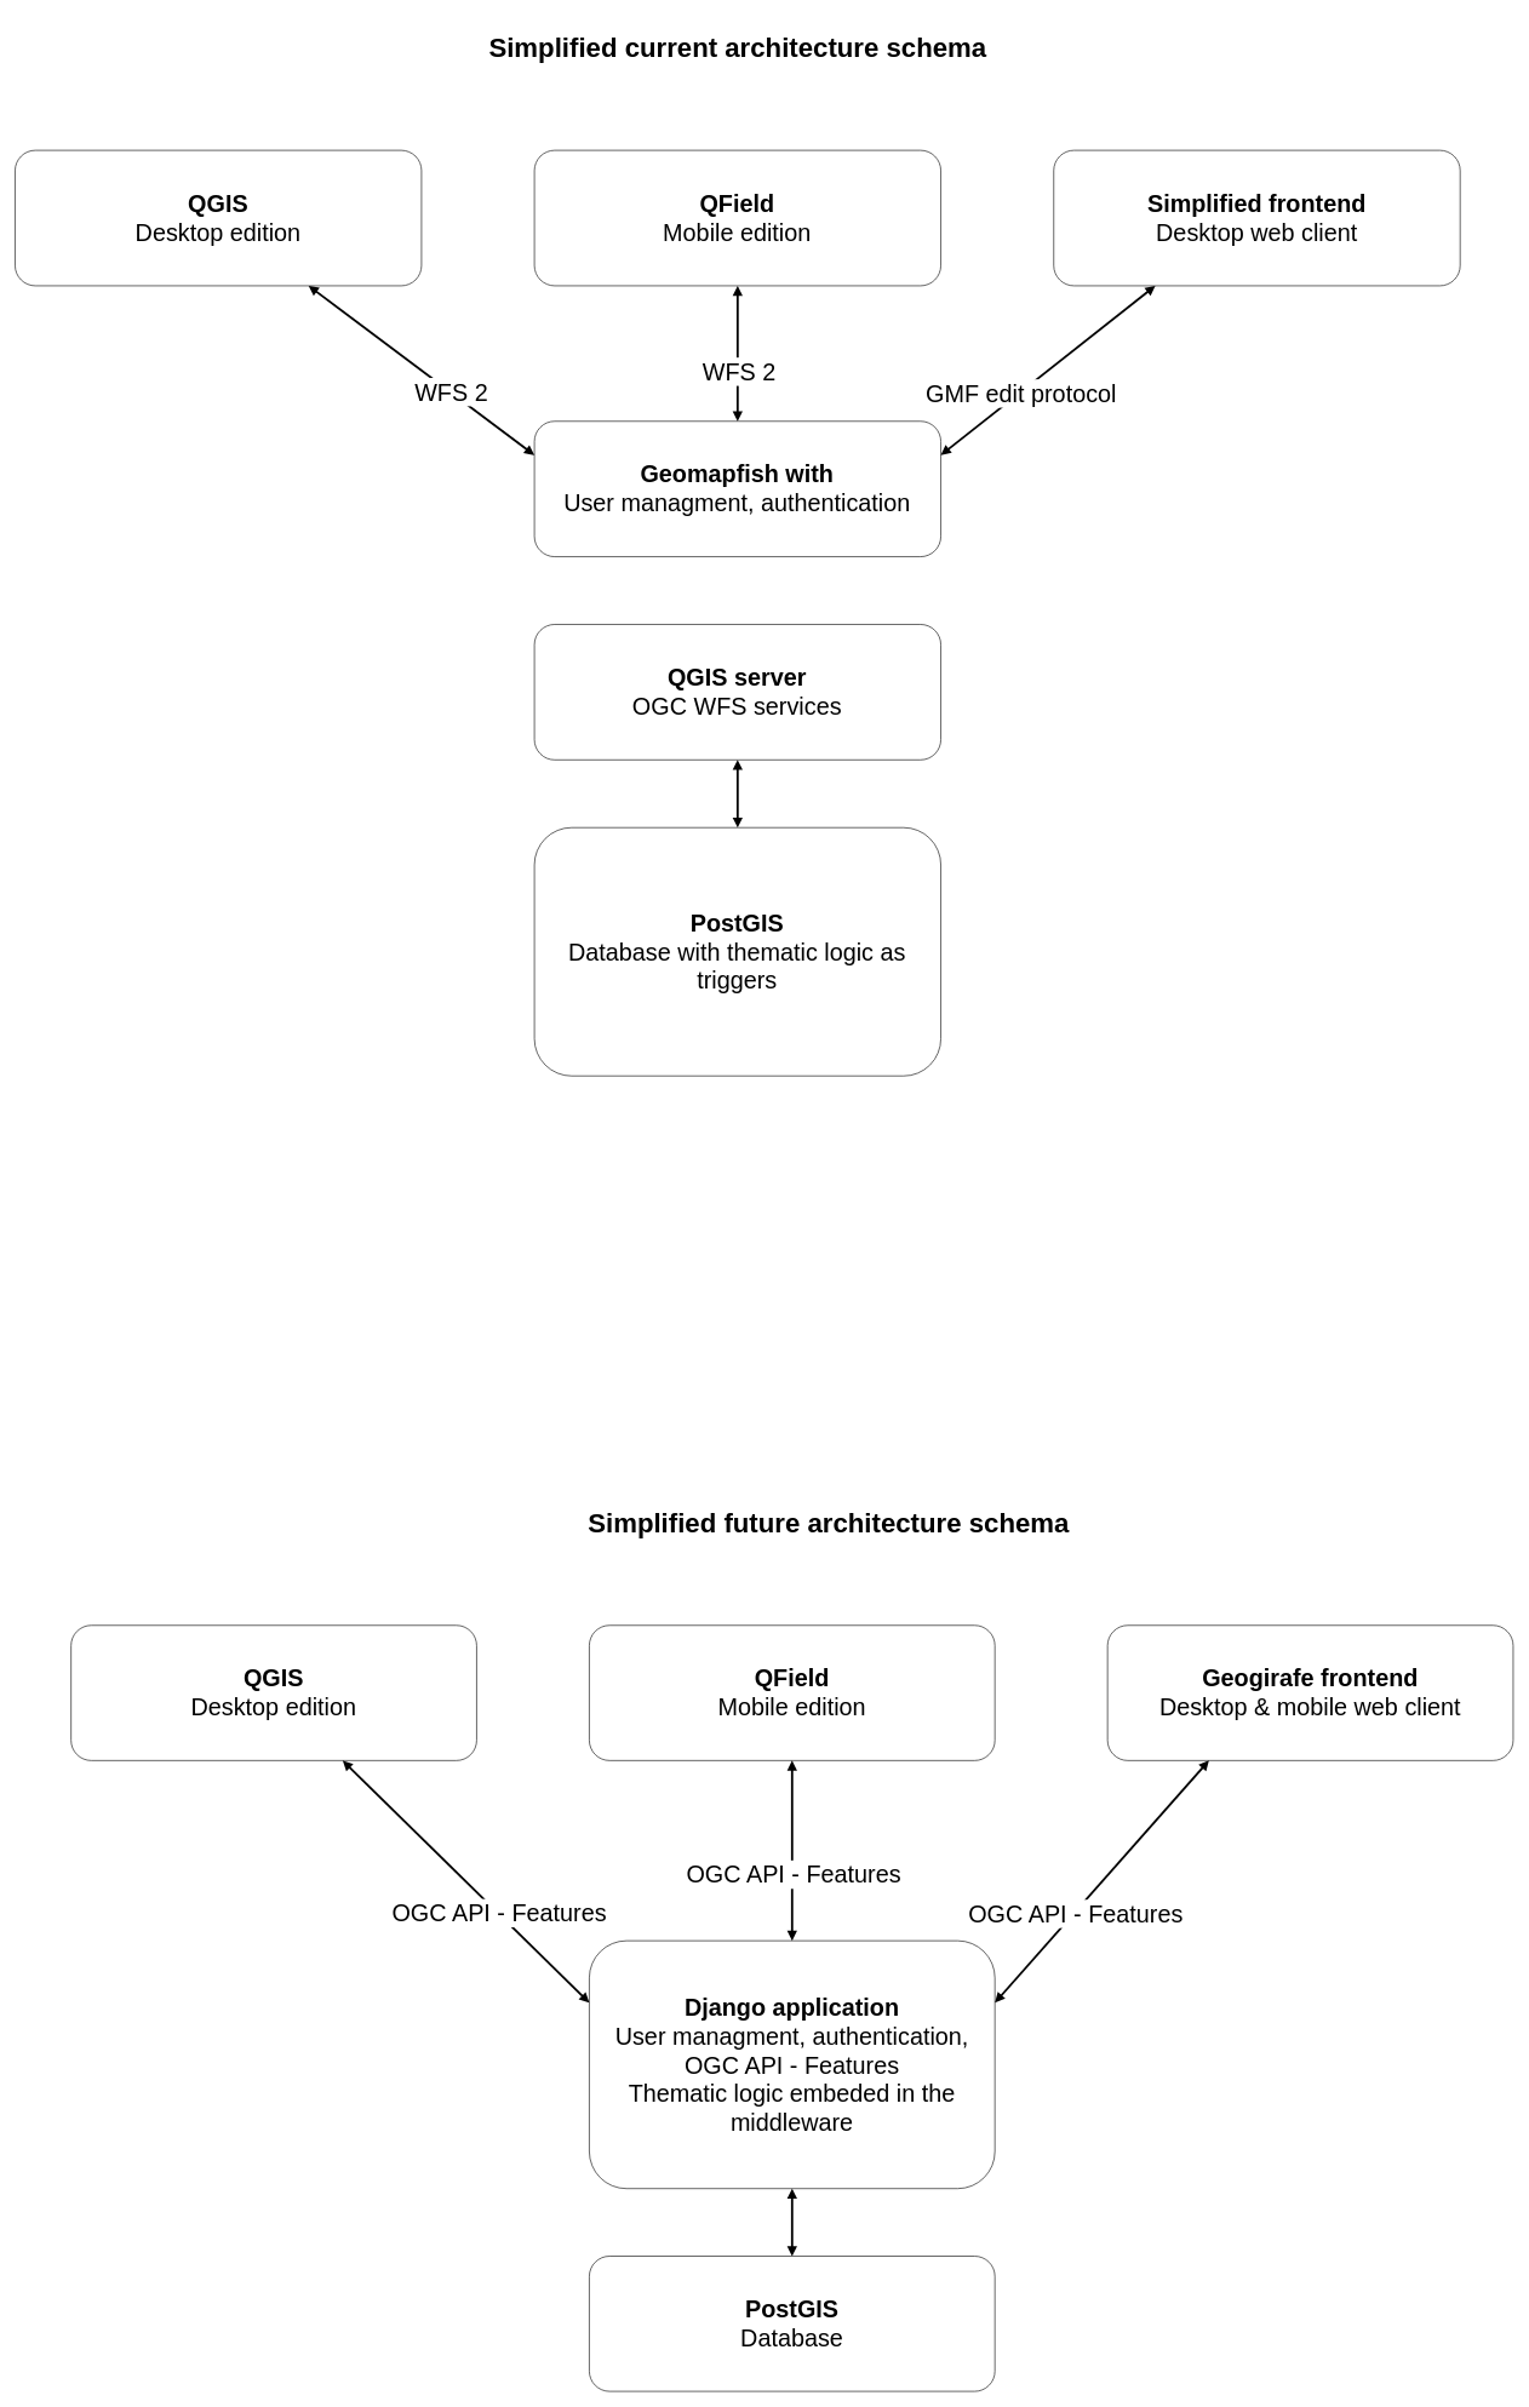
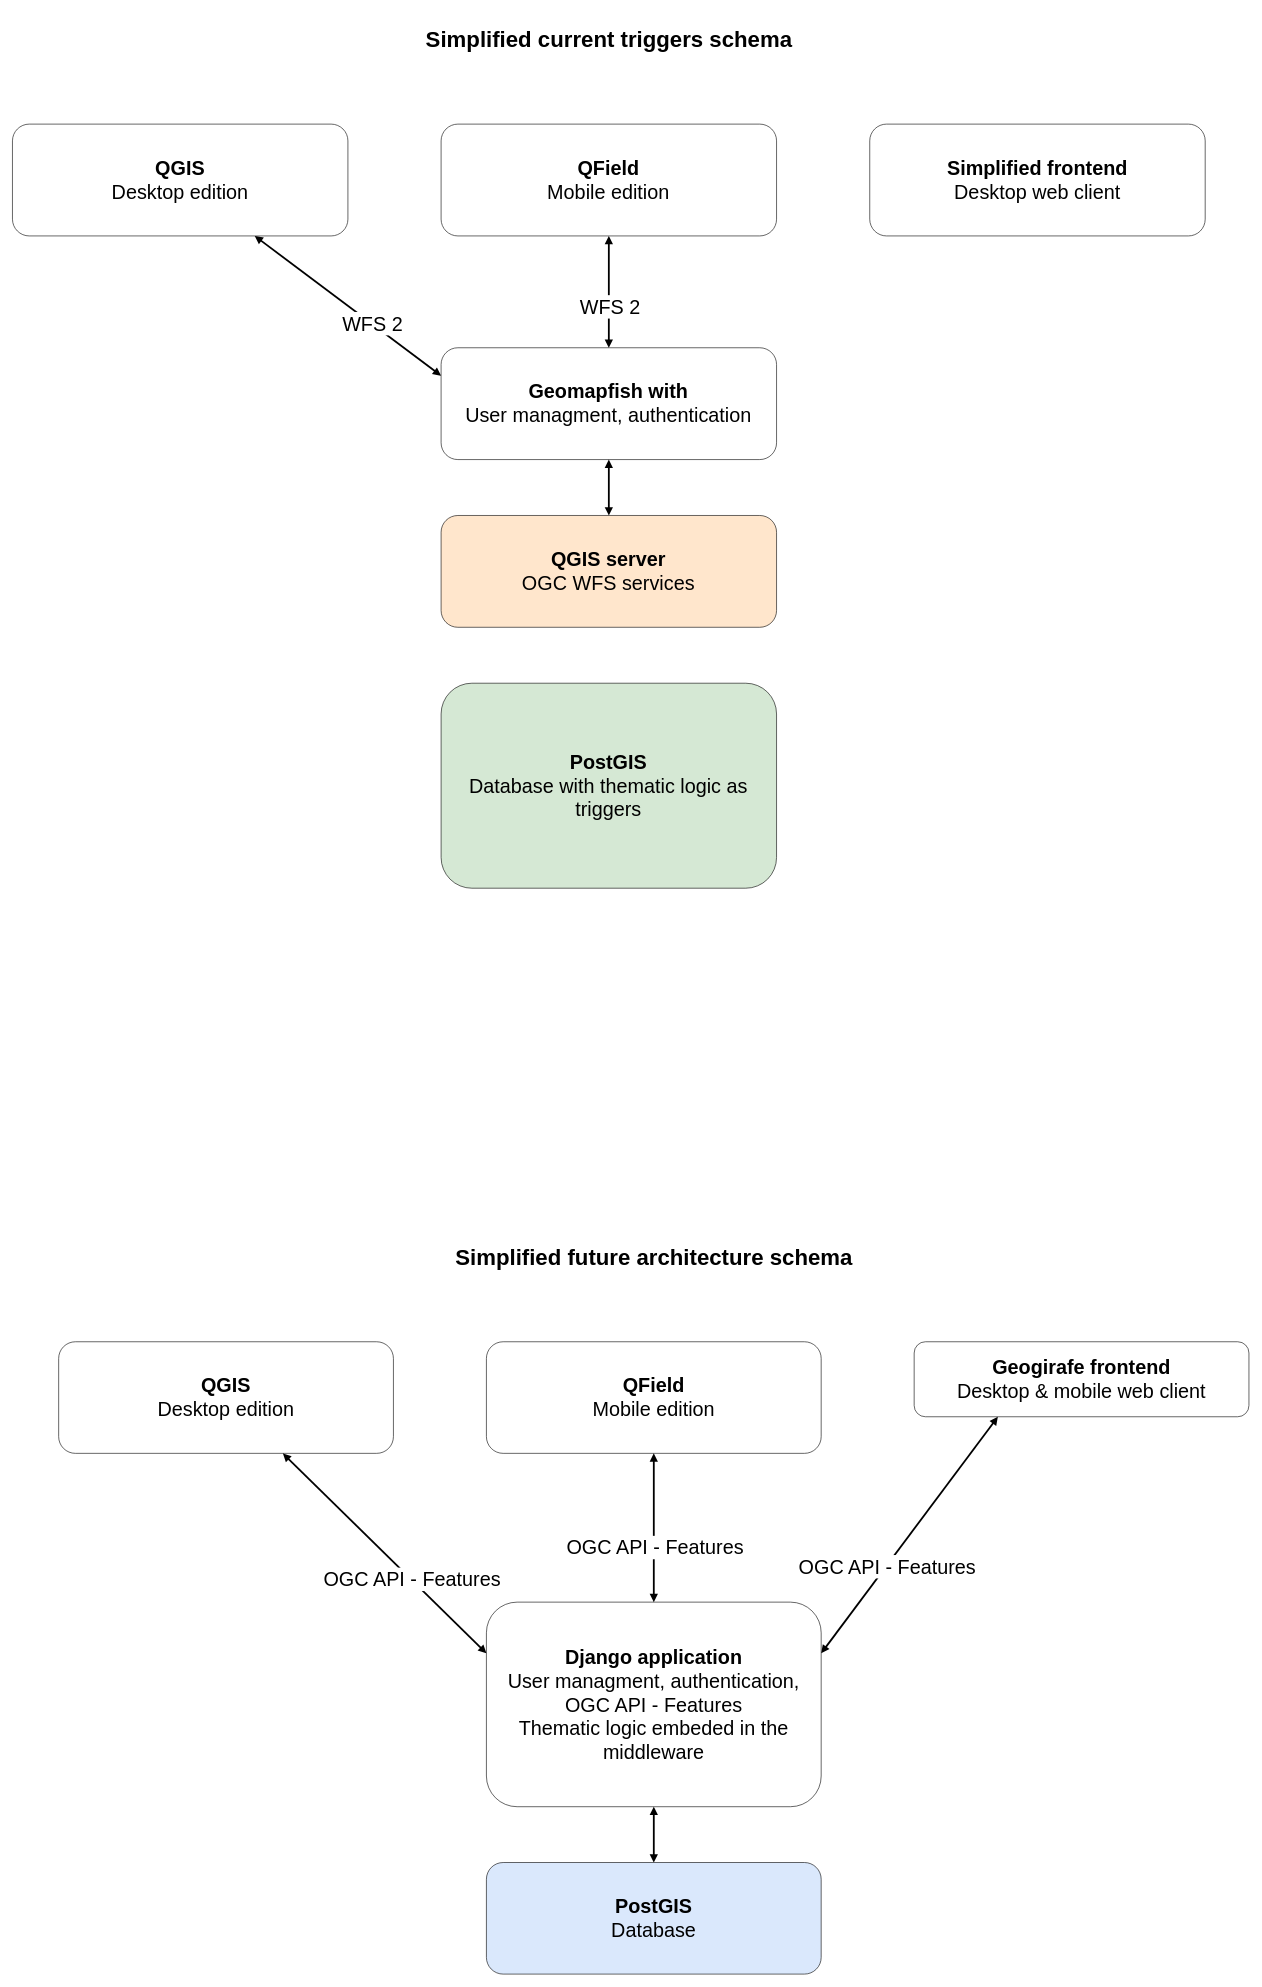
  <mxCell id="0" />
  <mxCell id="1" parent="0" />
  <mxCell id="2" value="&lt;b style=&quot;font-size: 33px;&quot;&gt;Geomapfish with&lt;br style=&quot;font-size: 33px;&quot;&gt;&lt;/b&gt;User managment, authentication" style="rounded=1;whiteSpace=wrap;html=1;fontFamily=Helvetica;fontSize=33;" parent="1" vertex="1"><mxGeometry x="734.47" y="579.149" width="559.15" height="186.383" as="geometry" /></mxCell>
- <mxCell id="3" value="" style="edgeStyle=orthogonalEdgeStyle;rounded=0;orthogonalLoop=1;jettySize=auto;html=1;startArrow=block;startFill=1;endArrow=block;endFill=1;fontFamily=Helvetica;fontSize=33;strokeWidth=3;" parent="1" source="4" target="5" edge="1"><mxGeometry relative="1" as="geometry" /></mxCell>
- <mxCell id="4" value="&lt;b style=&quot;font-size: 33px;&quot;&gt;QGIS server&lt;br style=&quot;font-size: 33px;&quot;&gt;&lt;/b&gt;OGC WFS services" style="rounded=1;whiteSpace=wrap;html=1;fontFamily=Helvetica;fontSize=33;" parent="1" vertex="1"><mxGeometry x="734.47" y="858.723" width="559.15" height="186.383" as="geometry" /></mxCell>
- <mxCell id="5" value="&lt;b style=&quot;font-size: 33px;&quot;&gt;PostGIS&lt;/b&gt;&lt;br style=&quot;font-size: 33px;&quot;&gt;Database with thematic logic as triggers" style="rounded=1;whiteSpace=wrap;html=1;fontFamily=Helvetica;fontSize=33;" parent="1" vertex="1"><mxGeometry x="734.47" y="1138.298" width="559.15" height="341.702" as="geometry" /></mxCell>
+ <mxCell id="3" value="" style="edgeStyle=orthogonalEdgeStyle;rounded=0;orthogonalLoop=1;jettySize=auto;html=1;startArrow=block;startFill=1;endArrow=block;endFill=1;fontFamily=Helvetica;fontSize=33;strokeWidth=3;" parent="1" source="4" target="2" edge="1"><mxGeometry relative="1" as="geometry" /></mxCell>
+ <mxCell id="4" value="&lt;b style=&quot;font-size: 33px;&quot;&gt;QGIS server&lt;br style=&quot;font-size: 33px;&quot;&gt;&lt;/b&gt;OGC WFS services" style="rounded=1;whiteSpace=wrap;html=1;fontFamily=Helvetica;fontSize=33;fillColor=#ffe6cc;" parent="1" vertex="1"><mxGeometry x="734.47" y="858.723" width="559.15" height="186.383" as="geometry" /></mxCell>
+ <mxCell id="5" value="&lt;b style=&quot;font-size: 33px;&quot;&gt;PostGIS&lt;/b&gt;&lt;br style=&quot;font-size: 33px;&quot;&gt;Database with thematic logic as triggers" style="rounded=1;whiteSpace=wrap;html=1;fontFamily=Helvetica;fontSize=33;fillColor=#d5e8d4;" parent="1" vertex="1"><mxGeometry x="734.47" y="1138.298" width="559.15" height="341.702" as="geometry" /></mxCell>
  <mxCell id="6" value="&lt;b style=&quot;font-size: 33px;&quot;&gt;QField&lt;/b&gt;&lt;br style=&quot;font-size: 33px;&quot;&gt;Mobile edition" style="rounded=1;whiteSpace=wrap;html=1;fontFamily=Helvetica;fontSize=33;" parent="1" vertex="1"><mxGeometry x="734.47" y="206.383" width="559.15" height="186.383" as="geometry" /></mxCell>
  <mxCell id="7" value="&lt;b style=&quot;font-size: 33px;&quot;&gt;QGIS&lt;/b&gt;&lt;br style=&quot;font-size: 33px;&quot;&gt;Desktop edition" style="rounded=1;whiteSpace=wrap;html=1;fontFamily=Helvetica;fontSize=33;" parent="1" vertex="1"><mxGeometry x="20" y="206.383" width="559.15" height="186.383" as="geometry" /></mxCell>
  <mxCell id="8" value="&lt;b style=&quot;font-size: 33px;&quot;&gt;Simplified frontend&lt;br style=&quot;font-size: 33px;&quot;&gt;&lt;/b&gt;Desktop web client" style="rounded=1;whiteSpace=wrap;html=1;fontFamily=Helvetica;fontSize=33;" parent="1" vertex="1"><mxGeometry x="1448.94" y="206.383" width="559.15" height="186.383" as="geometry" /></mxCell>
  <mxCell id="9" value="" style="endArrow=block;startArrow=block;html=1;rounded=0;exitX=0.5;exitY=0;exitDx=0;exitDy=0;entryX=0.5;entryY=1;entryDx=0;entryDy=0;startFill=1;endFill=1;fontFamily=Helvetica;fontSize=33;strokeWidth=3;" parent="1" source="2" target="6" edge="1"><mxGeometry width="50" height="50" relative="1" as="geometry"><mxPoint x="951.917" y="548.085" as="sourcePoint" /><mxPoint x="1107.237" y="392.766" as="targetPoint" /></mxGeometry></mxCell>
  <mxCell id="10" value="WFS 2" style="edgeLabel;html=1;align=center;verticalAlign=middle;resizable=0;points=[];fontFamily=Helvetica;labelBackgroundColor=default;labelBorderColor=none;spacing=4;spacingTop=2;spacingBottom=2;spacingLeft=2;spacingRight=2;fontSize=33;" parent="9" vertex="1" connectable="0"><mxGeometry x="-0.26" y="-1" relative="1" as="geometry"><mxPoint as="offset" /></mxGeometry></mxCell>
- <mxCell id="11" value="" style="endArrow=block;startArrow=block;html=1;rounded=0;exitX=1;exitY=0.25;exitDx=0;exitDy=0;startFill=1;endFill=1;entryX=0.25;entryY=1;entryDx=0;entryDy=0;fontFamily=Helvetica;fontSize=33;strokeWidth=3;" parent="1" source="2" target="8" edge="1"><mxGeometry width="50" height="50" relative="1" as="geometry"><mxPoint x="1045.109" y="796.596" as="sourcePoint" /><mxPoint x="1728.515" y="392.766" as="targetPoint" /></mxGeometry></mxCell>
- <mxCell id="12" value="GMF edit protocol" style="edgeLabel;align=center;verticalAlign=middle;resizable=0;points=[];fontFamily=Helvetica;labelBackgroundColor=default;labelBorderColor=none;spacing=4;spacingTop=2;spacingBottom=2;spacingLeft=2;spacingRight=2;html=1;fontSize=33;" parent="11" vertex="1" connectable="0"><mxGeometry x="-0.26" y="-1" relative="1" as="geometry"><mxPoint as="offset" /></mxGeometry></mxCell>
  <mxCell id="13" value="" style="endArrow=block;startArrow=block;html=1;rounded=0;startFill=1;endFill=1;exitX=0;exitY=0.25;exitDx=0;exitDy=0;fontFamily=Helvetica;fontSize=33;strokeWidth=3;" parent="1" source="2" target="7" edge="1"><mxGeometry width="50" height="50" relative="1" as="geometry"><mxPoint x="1014.045" y="765.532" as="sourcePoint" /><mxPoint x="1759.579" y="423.83" as="targetPoint" /></mxGeometry></mxCell>
  <mxCell id="14" value="WFS 2" style="edgeLabel;html=1;align=center;verticalAlign=middle;resizable=0;points=[];fontFamily=Helvetica;labelBackgroundColor=default;labelBorderColor=none;spacing=4;spacingTop=2;spacingBottom=2;spacingLeft=2;spacingRight=2;fontSize=33;" parent="13" vertex="1" connectable="0"><mxGeometry x="-0.26" y="-1" relative="1" as="geometry"><mxPoint as="offset" /></mxGeometry></mxCell>
- <mxCell id="15" value="&lt;font style=&quot;font-size: 37px;&quot;&gt;Simplified current architecture schema&lt;/font&gt;" style="text;html=1;strokeColor=none;fillColor=none;align=center;verticalAlign=middle;whiteSpace=wrap;rounded=0;fontStyle=1;fontFamily=Helvetica;fontSize=33;" parent="1" vertex="1"><mxGeometry x="128.724" y="20" width="1770.643" height="93.191" as="geometry" /></mxCell>
+ <mxCell id="15" value="&lt;font style=&quot;font-size: 37px;&quot;&gt;Simplified current triggers schema&lt;/font&gt;" style="text;html=1;strokeColor=none;fillColor=none;align=center;verticalAlign=middle;whiteSpace=wrap;rounded=0;fontStyle=1;fontFamily=Helvetica;fontSize=33;" parent="1" vertex="1"><mxGeometry x="128.724" y="20" width="1770.643" height="93.191" as="geometry" /></mxCell>
  <mxCell id="16" value="&lt;b style=&quot;font-size: 33px;&quot;&gt;Django application&lt;/b&gt;&lt;br style=&quot;font-size: 33px;&quot;&gt;User managment, authentication, OGC API - Features&lt;br style=&quot;font-size: 33px;&quot;&gt;Thematic logic embeded in the middleware" style="rounded=1;whiteSpace=wrap;html=1;fontFamily=Helvetica;fontSize=33;" parent="1" vertex="1"><mxGeometry x="810" y="2670" width="558" height="341" as="geometry" /></mxCell>
  <mxCell id="17" value="" style="edgeStyle=orthogonalEdgeStyle;rounded=0;orthogonalLoop=1;jettySize=auto;html=1;fontFamily=Helvetica;fontSize=33;startArrow=block;startFill=1;endArrow=block;endFill=1;strokeWidth=3;" parent="1" source="18" target="16" edge="1"><mxGeometry relative="1" as="geometry" /></mxCell>
- <mxCell id="18" value="&lt;b style=&quot;font-size: 33px;&quot;&gt;PostGIS&lt;/b&gt;&lt;br style=&quot;font-size: 33px;&quot;&gt;Database" style="rounded=1;whiteSpace=wrap;html=1;fontFamily=Helvetica;fontSize=33;" parent="1" vertex="1"><mxGeometry x="810" y="3104" width="558" height="186" as="geometry" /></mxCell>
+ <mxCell id="18" value="&lt;b style=&quot;font-size: 33px;&quot;&gt;PostGIS&lt;/b&gt;&lt;br style=&quot;font-size: 33px;&quot;&gt;Database" style="rounded=1;whiteSpace=wrap;html=1;fontFamily=Helvetica;fontSize=33;fillColor=#dae8fc;" parent="1" vertex="1"><mxGeometry x="810" y="3104" width="558" height="186" as="geometry" /></mxCell>
  <mxCell id="19" value="&lt;b style=&quot;font-size: 33px;&quot;&gt;QField&lt;/b&gt;&lt;br style=&quot;font-size: 33px;&quot;&gt;Mobile edition" style="rounded=1;whiteSpace=wrap;html=1;fontFamily=Helvetica;fontSize=33;" parent="1" vertex="1"><mxGeometry x="810" y="2236" width="558" height="186" as="geometry" /></mxCell>
  <mxCell id="20" value="&lt;b style=&quot;font-size: 33px;&quot;&gt;QGIS&lt;/b&gt;&lt;br style=&quot;font-size: 33px;&quot;&gt;Desktop edition" style="rounded=1;whiteSpace=wrap;html=1;fontFamily=Helvetica;fontSize=33;" parent="1" vertex="1"><mxGeometry x="97" y="2236" width="558" height="186" as="geometry" /></mxCell>
- <mxCell id="21" value="&lt;b style=&quot;font-size: 33px;&quot;&gt;Geogirafe frontend&lt;br style=&quot;font-size: 33px;&quot;&gt;&lt;/b&gt;Desktop &amp;amp; mobile web client" style="rounded=1;whiteSpace=wrap;html=1;fontFamily=Helvetica;fontSize=33;" parent="1" vertex="1"><mxGeometry x="1523" y="2236" width="558" height="186" as="geometry" /></mxCell>
+ <mxCell id="21" value="&lt;b style=&quot;font-size: 33px;&quot;&gt;Geogirafe frontend&lt;br style=&quot;font-size: 33px;&quot;&gt;&lt;/b&gt;Desktop &amp;amp; mobile web client" style="rounded=1;whiteSpace=wrap;html=1;fontFamily=Helvetica;fontSize=33;" parent="1" vertex="1"><mxGeometry x="1523" y="2236" width="558" height="125" as="geometry" /></mxCell>
  <mxCell id="22" value="" style="endArrow=block;startArrow=block;html=1;rounded=0;exitX=0.5;exitY=0;exitDx=0;exitDy=0;entryX=0.5;entryY=1;entryDx=0;entryDy=0;startFill=1;endFill=1;fontFamily=Helvetica;fontSize=33;strokeWidth=3;" parent="1" source="16" target="19" edge="1"><mxGeometry width="50" height="50" relative="1" as="geometry"><mxPoint x="1027" y="2577" as="sourcePoint" /><mxPoint x="1182" y="2422" as="targetPoint" /></mxGeometry></mxCell>
  <mxCell id="23" value="OGC API - Features" style="edgeLabel;html=1;align=center;verticalAlign=middle;resizable=0;points=[];fontFamily=Helvetica;labelBackgroundColor=default;labelBorderColor=none;spacing=4;spacingTop=2;spacingBottom=2;spacingLeft=2;spacingRight=2;fontSize=33;" parent="22" vertex="1" connectable="0"><mxGeometry x="-0.26" y="-1" relative="1" as="geometry"><mxPoint as="offset" /></mxGeometry></mxCell>
  <mxCell id="24" value="" style="endArrow=block;startArrow=block;html=1;rounded=0;exitX=1;exitY=0.25;exitDx=0;exitDy=0;startFill=1;endFill=1;entryX=0.25;entryY=1;entryDx=0;entryDy=0;fontFamily=Helvetica;fontSize=33;strokeWidth=3;" parent="1" source="16" target="21" edge="1"><mxGeometry width="50" height="50" relative="1" as="geometry"><mxPoint x="1120" y="2825" as="sourcePoint" /><mxPoint x="1802" y="2422" as="targetPoint" /></mxGeometry></mxCell>
  <mxCell id="25" value="OGC API - Features" style="edgeLabel;html=1;align=center;verticalAlign=middle;resizable=0;points=[];fontFamily=Helvetica;labelBackgroundColor=default;labelBorderColor=none;spacing=4;spacingTop=2;spacingBottom=2;spacingLeft=2;spacingRight=2;fontSize=33;" parent="24" vertex="1" connectable="0"><mxGeometry x="-0.26" y="-1" relative="1" as="geometry"><mxPoint as="offset" /></mxGeometry></mxCell>
  <mxCell id="26" value="" style="endArrow=block;startArrow=block;html=1;rounded=0;startFill=1;endFill=1;exitX=0;exitY=0.25;exitDx=0;exitDy=0;fontFamily=Helvetica;fontSize=33;strokeWidth=3;" parent="1" source="16" target="20" edge="1"><mxGeometry width="50" height="50" relative="1" as="geometry"><mxPoint x="1089" y="2794" as="sourcePoint" /><mxPoint x="1833" y="2453" as="targetPoint" /></mxGeometry></mxCell>
  <mxCell id="27" value="OGC API - Features" style="edgeLabel;html=1;align=center;verticalAlign=middle;resizable=0;points=[];fontFamily=Helvetica;labelBackgroundColor=default;labelBorderColor=none;spacing=4;spacingTop=2;spacingBottom=2;spacingLeft=2;spacingRight=2;fontSize=33;" parent="26" vertex="1" connectable="0"><mxGeometry x="-0.26" y="-1" relative="1" as="geometry"><mxPoint as="offset" /></mxGeometry></mxCell>
- <mxCell id="28" value="&lt;font style=&quot;font-size: 37px;&quot;&gt;Simplified future architecture schema&lt;/font&gt;" style="text;html=1;strokeColor=none;fillColor=none;align=center;verticalAlign=middle;whiteSpace=wrap;rounded=0;fontStyle=1;fontFamily=Helvetica;fontSize=33;" parent="1" vertex="1"><mxGeometry x="255.5" y="2050" width="1767" height="93" as="geometry" /></mxCell>
+ <mxCell id="28" value="&lt;font style=&quot;font-size: 37px;&quot;&gt;Simplified future architecture schema&lt;/font&gt;" style="text;html=1;strokeColor=none;fillColor=none;align=center;verticalAlign=middle;whiteSpace=wrap;rounded=0;fontStyle=1;fontFamily=Helvetica;fontSize=33;" parent="1" vertex="1"><mxGeometry x="205.5" y="2050" width="1767" height="93" as="geometry" /></mxCell>
